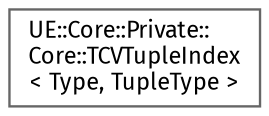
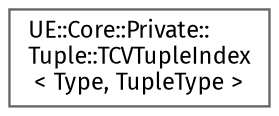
  digraph {
    rankdir=LR
    fontname="Fira Sans"
-   n1 [color=grey40 fillcolor=white fontname="Fira Sans" fontsize=10 height=0.2 label="UE::Core::Private::\lCore::TCVTupleIndex\l\< Type, TupleType \>" shape=box style=filled width=0.4]
+   n1 [color=grey40 fillcolor=white fontname="Fira Sans" fontsize=10 height=0.2 label="UE::Core::Private::\lTuple::TCVTupleIndex\l\< Type, TupleType \>" shape=box style=filled width=0.4]
  }
